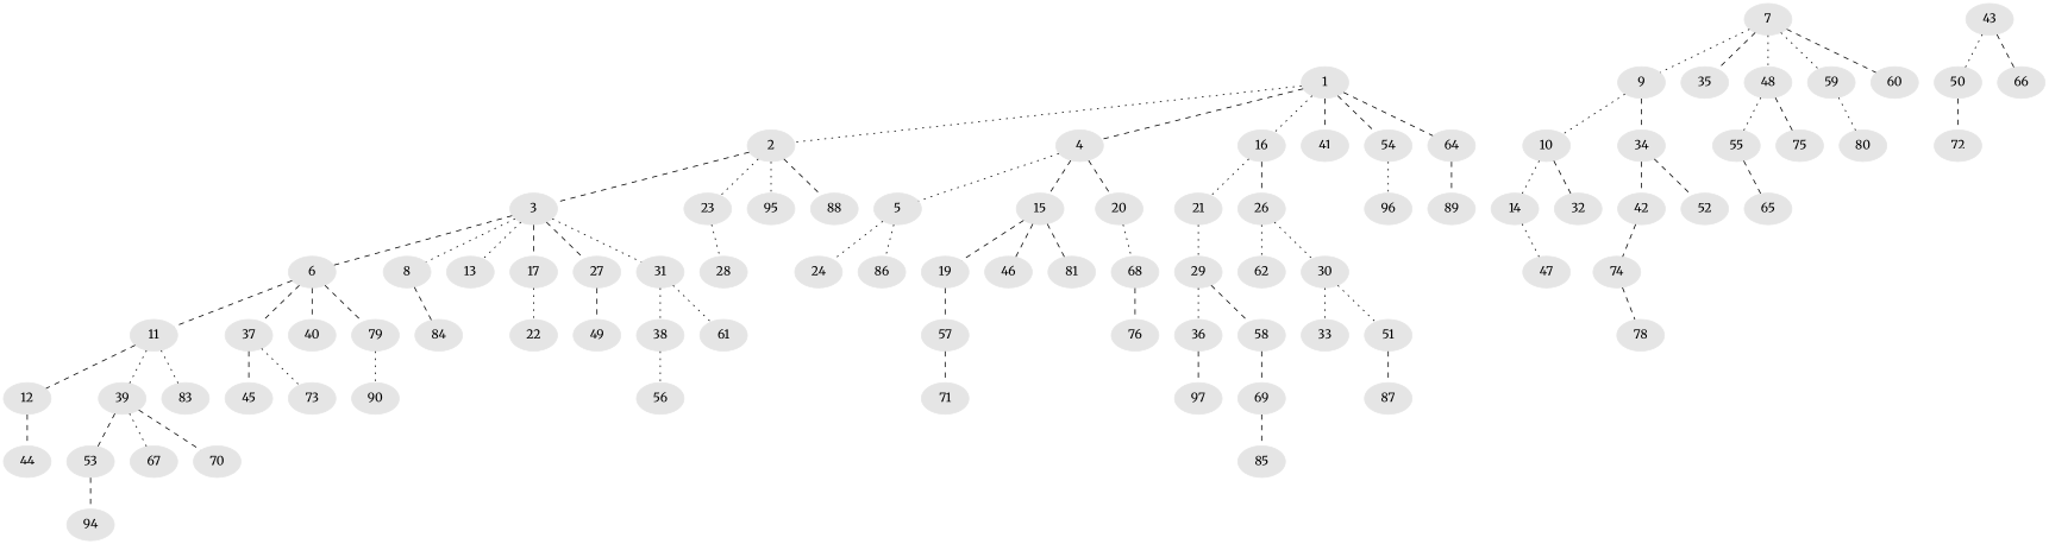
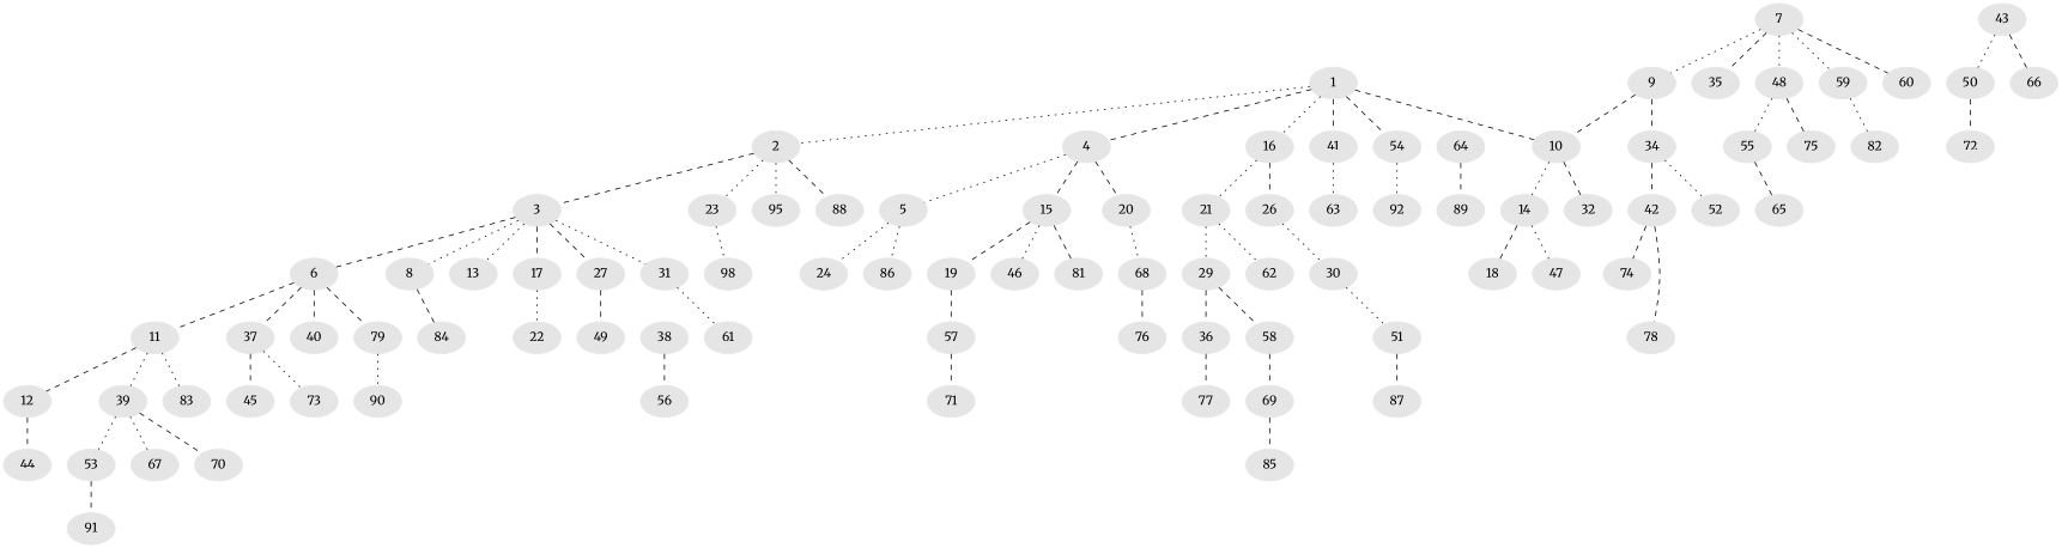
  graph {
    fontname=Merriweather
    node [color=gray90 fontname=Merriweather style=filled]
    edge [fontname=Merriweather style=dashed]
    1
    2
    4
    16
    41
    54
    64
    3
    23
    n10 [label=95]
    88
    5
    15
    20
    21
    26
-   92 [label=96]
+   63
+   92
    89
    6
    8
    13
    17
    27
    31
-   28
+   28 [label=98]
    11
    37
    40
    79
    84
    22
    49
    38
    61
    24
    86
    7
    9
    35
    48
    59
    60
    19
    46
    81
    68
    12
    39
    83
    45
    73
    43
    50
    66
    90
    10
    34
    55
    75
-   82 [label=80]
+   82
    14
    32
    42
    52
+   18
    47
    44
    53
    67
    70
    57
    29
    30
    62
    71
    76
    36
    58
-   33
    51
-   77 [label=97]
+   77
    69
    87
    56
    74
-   91 [label=94]
+   91
    78
    72
    65
    85
    1 -- 2 [style=dotted]
    1 -- 4
    1 -- 16 [style=dotted]
    1 -- 41
    1 -- 54
-   1 -- 64
+   1 -- 10
    2 -- 3
    2 -- 23 [style=dotted]
    2 -- n10 [style=dotted]
    2 -- 88
    4 -- 5 [style=dotted]
    4 -- 15
    4 -- 20
    16 -- 21 [style=dotted]
    16 -- 26
+   41 -- 63 [style=dotted]
    54 -- 92 [style=dotted]
    64 -- 89
    3 -- 6
    3 -- 8 [style=dotted]
    3 -- 13 [style=dotted]
    3 -- 17
    3 -- 27
    3 -- 31 [style=dotted]
    23 -- 28 [style=dotted]
    5 -- 24 [style=dotted]
    5 -- 86 [style=dotted]
    15 -- 19
-   15 -- 46
+   15 -- 46 [style=dotted]
    15 -- 81
    20 -- 68 [style=dotted]
    21 -- 29 [style=dotted]
    26 -- 30 [style=dotted]
-   26 -- 62 [style=dotted]
+   21 -- 62 [style=dotted]
    6 -- 11
    6 -- 37
    6 -- 40
    6 -- 79
    8 -- 84
    17 -- 22 [style=dotted]
    27 -- 49
-   31 -- 38 [style=dotted]
    31 -- 61 [style=dotted]
    11 -- 12
    11 -- 39 [style=dotted]
    11 -- 83 [style=dotted]
    37 -- 45
    37 -- 73 [style=dotted]
    79 -- 90 [style=dotted]
-   38 -- 56 [style=dotted]
+   38 -- 56
    7 -- 9 [style=dotted]
    7 -- 35
    7 -- 48 [style=dotted]
    7 -- 59 [style=dotted]
    7 -- 60
-   9 -- 10 [style=dotted]
+   9 -- 10
    9 -- 34
    48 -- 55 [style=dotted]
    48 -- 75
    59 -- 82 [style=dotted]
    19 -- 57
    68 -- 76
    12 -- 44
-   39 -- 53
+   39 -- 53 [style=dotted]
    39 -- 67 [style=dotted]
    39 -- 70
    43 -- 50 [style=dotted]
    43 -- 66
    50 -- 72
    10 -- 14 [style=dotted]
    10 -- 32
    34 -- 42
-   34 -- 52
+   34 -- 52 [style=dotted]
    55 -- 65
+   14 -- 18
    14 -- 47 [style=dotted]
    42 -- 74
    53 -- 91
    57 -- 71
-   29 -- 36 [style=dotted]
+   29 -- 36
    29 -- 58
-   30 -- 33 [style=dotted]
    30 -- 51 [style=dotted]
    36 -- 77
    58 -- 69
    51 -- 87
    69 -- 85
-   74 -- 78
+   42 -- 78
  }
